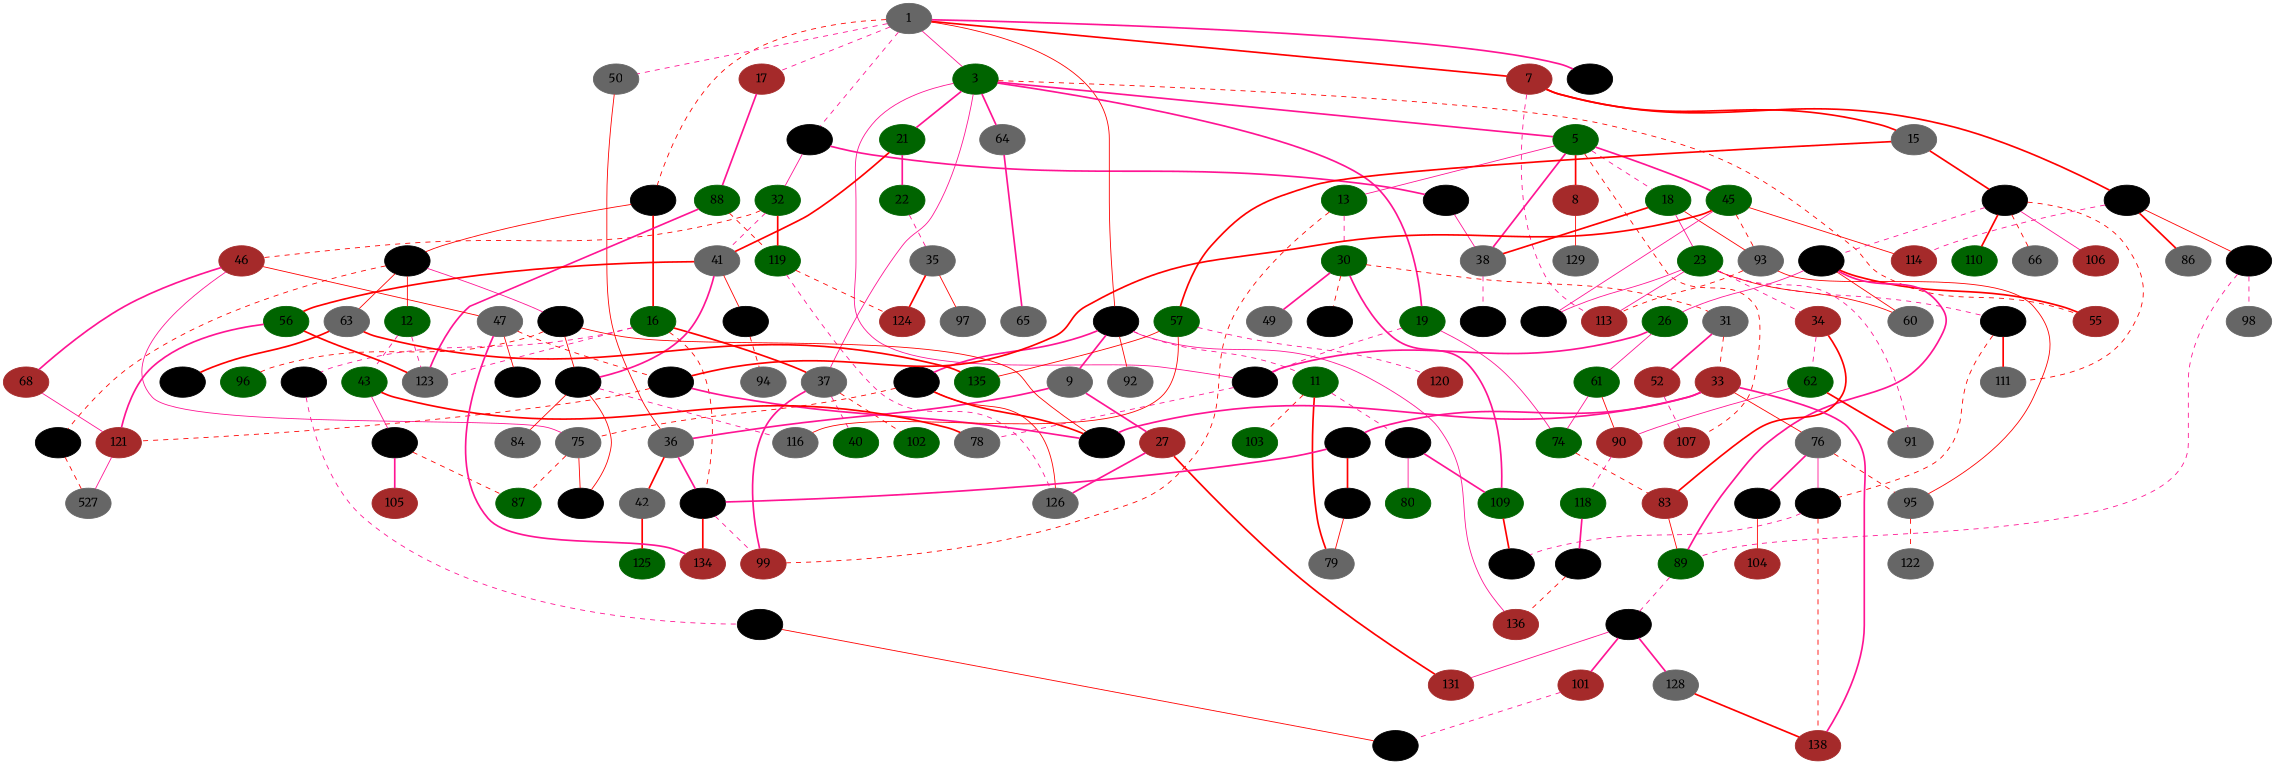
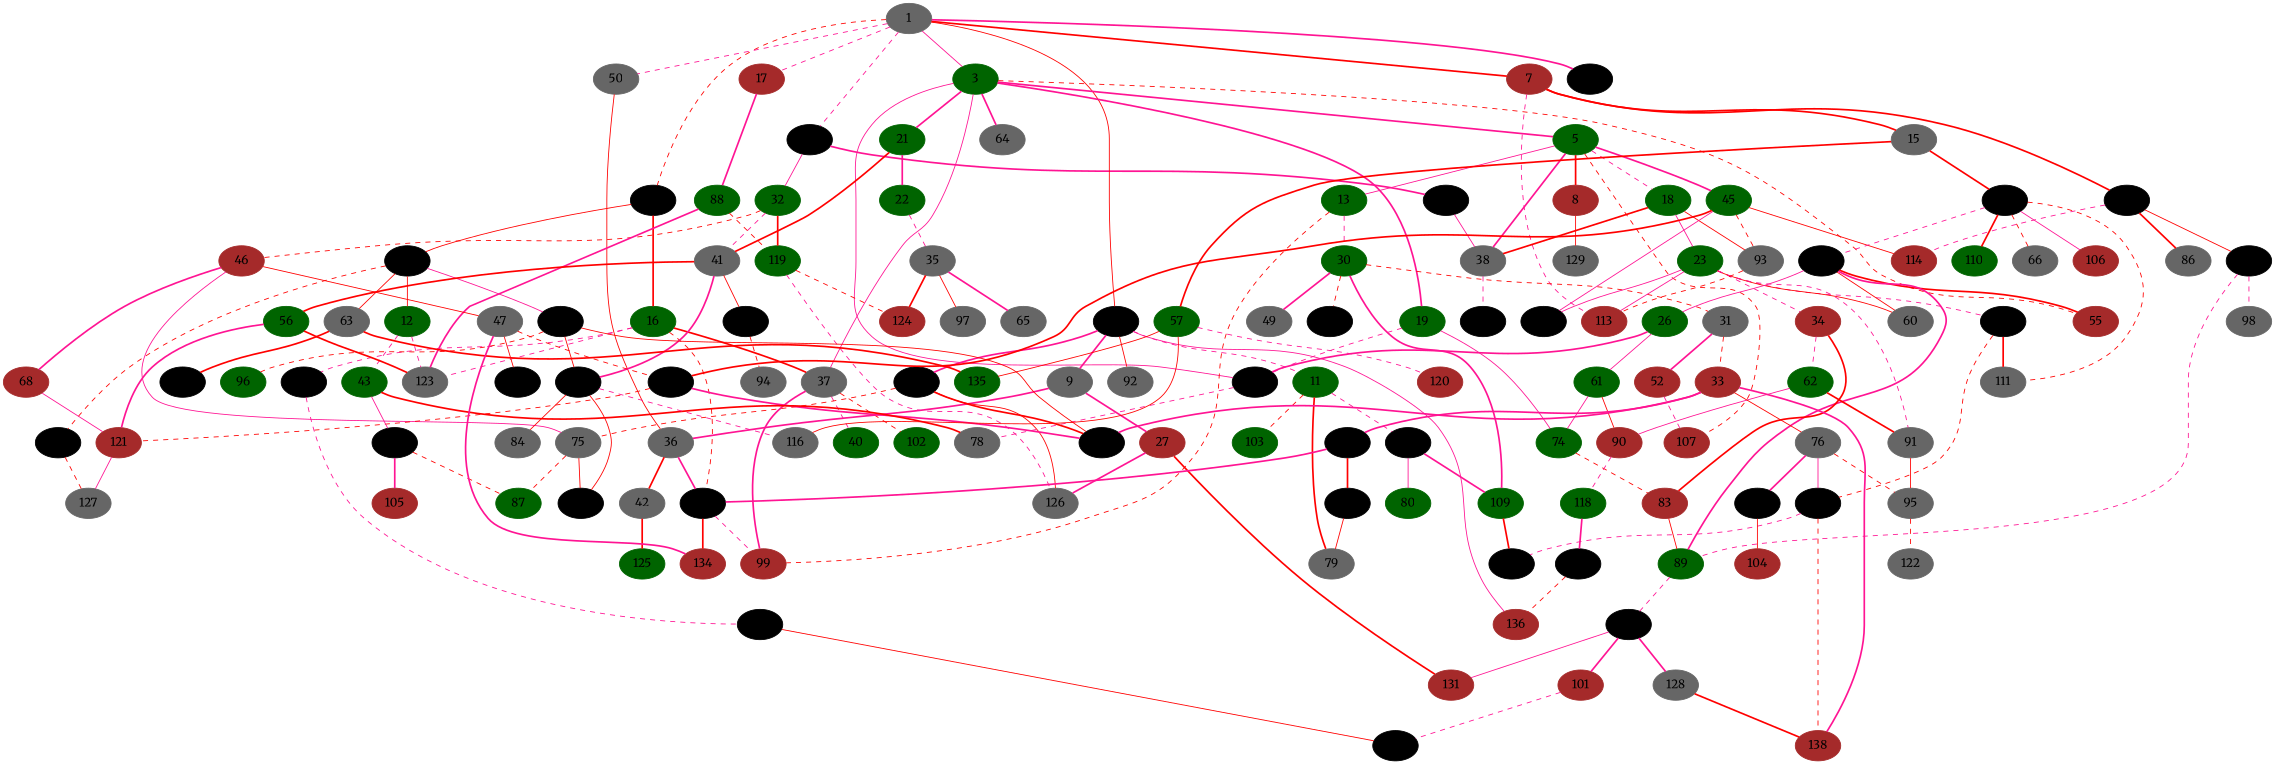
  graph {
    fontname=Merriweather
    node [color=gray40 fontname=Merriweather style=filled]
    edge [color=deeppink fontname=Merriweather style=bold]
    2 [color=black]
    1
    3 [color=darkgreen]
    4 [color=black]
    6 [color=black]
    7 [color=brown]
    17 [color=brown]
    50
    130 [color=black]
    14 [color=black]
    32 [color=darkgreen]
    5 [color=darkgreen]
    19 [color=darkgreen]
    21 [color=darkgreen]
    37
    44 [color=black]
    55 [color=brown]
    64
    9
    11 [color=darkgreen]
    39 [color=black]
    92
    136 [color=brown]
    10 [color=black]
    16 [color=darkgreen]
    15
    20 [color=black]
    113 [color=brown]
    88 [color=darkgreen]
    36
    38
    41
    46 [color=brown]
    119 [color=darkgreen]
    8 [color=brown]
    13 [color=darkgreen]
    18 [color=darkgreen]
    45 [color=darkgreen]
    107 [color=brown]
    74 [color=darkgreen]
    22 [color=darkgreen]
    99 [color=brown]
    40 [color=darkgreen]
    102 [color=darkgreen]
    78
    65
    27 [color=brown]
    29 [color=black]
    79
    103 [color=darkgreen]
    126
    82 [color=black]
    75
    129
    30 [color=darkgreen]
    23 [color=darkgreen]
    93
    139 [color=black]
    114 [color=brown]
    48 [color=black]
    58 [color=black]
    12 [color=darkgreen]
    63
    69 [color=black]
    115 [color=black]
    123
    51 [color=black]
    67 [color=black]
    24 [color=black]
    57 [color=darkgreen]
    28 [color=black]
    86
    131 [color=brown]
    42
    43 [color=darkgreen]
    135 [color=darkgreen]
    71 [color=black]
    70 [color=black]
    96 [color=darkgreen]
-   127 [label=527]
+   127
    80 [color=darkgreen]
    109 [color=darkgreen]
    54 [color=black]
    31
    49
    117 [color=black]
    25 [color=black]
    66
    106 [color=brown]
    110 [color=darkgreen]
    111
    116
    120 [color=brown]
    108 [color=black]
    134 [color=brown]
    34 [color=brown]
    53 [color=black]
    60
    91
    83 [color=brown]
    89 [color=darkgreen]
    98
    35
    56 [color=darkgreen]
    73 [color=black]
    97
    124 [color=brown]
    62 [color=darkgreen]
    85 [color=black]
    95
    26 [color=darkgreen]
    61 [color=darkgreen]
    100 [color=black]
    90 [color=brown]
    137 [color=black]
    33 [color=brown]
    52 [color=brown]
    59 [color=black]
    76
    138 [color=brown]
    47
    68 [color=brown]
    72 [color=black]
    81 [color=black]
    125 [color=darkgreen]
    87 [color=darkgreen]
    112 [color=black]
    121 [color=brown]
    84
    94
    105 [color=brown]
    77 [color=black]
    132 [color=black]
    118 [color=darkgreen]
    104 [color=brown]
    122
    101 [color=brown]
    128
    133 [color=black]
    2 -- 14
    2 -- 32 [style=solid]
    1 -- 2 [style=dashed]
    1 -- 3 [style=solid]
    1 -- 4 [color=red style=solid]
    1 -- 6 [color=red style=dashed]
    1 -- 7 [color=red]
    1 -- 17 [style=dashed]
    1 -- 50 [style=dashed]
    1 -- 130
    3 -- 5
    3 -- 19
    3 -- 21
    3 -- 37 [style=solid]
    3 -- 44 [style=solid]
    3 -- 55 [color=red style=dashed]
    3 -- 64
    4 -- 9
    4 -- 11 [style=dashed]
    4 -- 39
    4 -- 92 [color=red style=solid]
    4 -- 136 [style=solid]
    6 -- 10 [color=red style=solid]
    6 -- 16 [color=red]
    7 -- 15 [color=red]
    7 -- 20 [color=red]
    7 -- 113 [style=dashed]
    17 -- 88
    50 -- 36 [color=red style=solid]
    14 -- 38 [style=solid]
    32 -- 41 [style=dashed]
    32 -- 46 [color=red style=dashed]
    32 -- 119 [color=red]
    5 -- 38
    5 -- 8 [color=red]
    5 -- 13 [style=solid]
    5 -- 18 [style=dashed]
    5 -- 45
    5 -- 107 [color=red style=dashed]
    19 -- 44 [style=dashed]
    19 -- 74 [style=solid]
    21 -- 41 [color=red]
    21 -- 22
    37 -- 99
    37 -- 40 [style=dashed]
    37 -- 102 [color=red style=dashed]
    44 -- 78 [style=dashed]
-   64 -- 65
+   35 -- 65
    9 -- 36
    9 -- 27
    11 -- 29 [style=dashed]
    11 -- 79 [color=red]
    11 -- 103 [color=red style=dashed]
    39 -- 126 [color=red style=solid]
    39 -- 82 [color=red]
    39 -- 75 [color=red style=dashed]
    10 -- 12 [color=red style=solid]
    10 -- 63 [color=red style=solid]
    10 -- 69 [style=solid]
    10 -- 115 [color=red style=dashed]
    16 -- 37 [color=red]
    16 -- 123 [style=dashed]
    16 -- 51 [style=dashed]
    16 -- 67 [color=red style=dashed]
    15 -- 24 [color=red]
    15 -- 57 [color=red]
    20 -- 114 [style=dashed]
    20 -- 28 [color=red style=solid]
    20 -- 86 [color=red]
    88 -- 119 [color=red style=dashed]
    88 -- 123
    36 -- 67
    36 -- 42 [color=red]
    38 -- 139 [style=dashed]
    41 -- 70
    41 -- 56 [color=red]
    41 -- 73 [color=red style=solid]
    46 -- 75 [style=solid]
    46 -- 47 [color=red style=solid]
    46 -- 68
    119 -- 126 [style=dashed]
    119 -- 124 [color=red style=dashed]
    8 -- 129 [color=red style=solid]
    13 -- 99 [color=red style=dashed]
    13 -- 30 [style=dashed]
    18 -- 38 [color=red]
    18 -- 23 [style=solid]
    18 -- 93 [color=red style=solid]
    45 -- 93 [color=red style=dashed]
    45 -- 114 [color=red style=solid]
    45 -- 48 [style=solid]
    45 -- 58 [color=red]
    74 -- 83 [color=red style=dashed]
    22 -- 35 [style=dashed]
    27 -- 126
    27 -- 131 [color=red]
    29 -- 80 [style=solid]
    29 -- 109
    75 -- 87 [color=red style=dashed]
    75 -- 112 [color=red style=solid]
    30 -- 109
    30 -- 31 [color=red style=dashed]
    30 -- 49
    30 -- 117 [color=red style=dashed]
    23 -- 113 [style=solid]
    23 -- 48 [style=solid]
    23 -- 34 [style=dashed]
    23 -- 53 [style=dashed]
    23 -- 60 [color=red style=solid]
    23 -- 91 [style=dashed]
    93 -- 113 [color=red style=dashed]
    58 -- 82
    58 -- 121 [color=red style=dashed]
    12 -- 123 [style=dashed]
    12 -- 43 [style=dashed]
    63 -- 135 [color=red]
    63 -- 71 [color=red]
    69 -- 82 [color=red style=solid]
    69 -- 70 [color=red style=solid]
    69 -- 96 [color=red style=dashed]
    115 -- 127 [color=red style=dashed]
    51 -- 108 [style=dashed]
    67 -- 99 [style=dashed]
    67 -- 134 [color=red]
    24 -- 25 [style=dashed]
    24 -- 66 [color=red style=dashed]
    24 -- 106 [style=solid]
    24 -- 110 [color=red]
    24 -- 111 [color=red style=dashed]
    57 -- 135 [color=red style=solid]
    57 -- 116 [color=red style=solid]
    57 -- 120 [style=dashed]
    28 -- 89 [style=dashed]
    28 -- 98 [style=dashed]
    42 -- 125 [color=red]
    43 -- 78 [color=red]
    43 -- 54 [style=solid]
    70 -- 116 [style=dashed]
    70 -- 112 [color=red style=solid]
    70 -- 84 [color=red style=solid]
    109 -- 137 [color=red]
    54 -- 87 [color=red style=dashed]
    54 -- 105
    31 -- 33 [color=red style=dashed]
    31 -- 52
    25 -- 55 [color=red]
    25 -- 60 [color=red style=solid]
    25 -- 89
    25 -- 26 [style=solid]
    108 -- 132 [color=red style=solid]
    34 -- 83 [color=red]
    34 -- 62 [style=dashed]
    53 -- 111 [color=red]
    53 -- 85 [color=red style=dashed]
-   93 -- 95 [color=red style=solid]
+   91 -- 95 [color=red style=solid]
    83 -- 89 [color=red style=solid]
    89 -- 100 [style=dashed]
    35 -- 97 [color=red style=solid]
    35 -- 124 [color=red]
    56 -- 123 [color=red]
    56 -- 121
    73 -- 94 [color=red style=dashed]
    62 -- 91 [color=red]
    62 -- 90 [style=solid]
    85 -- 137 [style=dashed]
    85 -- 138 [color=red style=dashed]
    95 -- 122 [color=red style=dashed]
    26 -- 44
    26 -- 61 [style=solid]
    61 -- 74 [style=solid]
    61 -- 90 [color=red style=solid]
    100 -- 131 [style=solid]
    100 -- 101
    100 -- 128
    90 -- 118 [style=dashed]
    33 -- 82
    33 -- 59
    33 -- 76 [color=red style=solid]
    33 -- 138
    52 -- 107 [style=dashed]
    59 -- 67
    59 -- 72 [color=red]
    76 -- 85 [style=solid]
    76 -- 95 [color=red style=dashed]
    76 -- 81
    47 -- 58 [color=red style=dashed]
    47 -- 134
    47 -- 77 [color=red style=solid]
    68 -- 121 [style=solid]
    72 -- 79 [color=red style=solid]
    81 -- 104 [color=red style=solid]
    121 -- 127 [style=solid]
    118 -- 133
    101 -- 132 [style=dashed]
    128 -- 138 [color=red]
    133 -- 136 [color=red style=dashed]
  }
